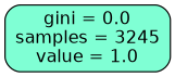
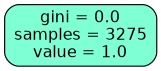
  digraph {
-   n1 [color=black fillcolor=aquamarine fontname=helvetica label="gini = 0.0\nsamples = 3245\nvalue = 1.0" shape=box style="filled, rounded"]
+   n1 [color=black fillcolor=aquamarine fontname=helvetica label="gini = 0.0\nsamples = 3275\nvalue = 1.0" shape=box style="filled, rounded"]
  }
